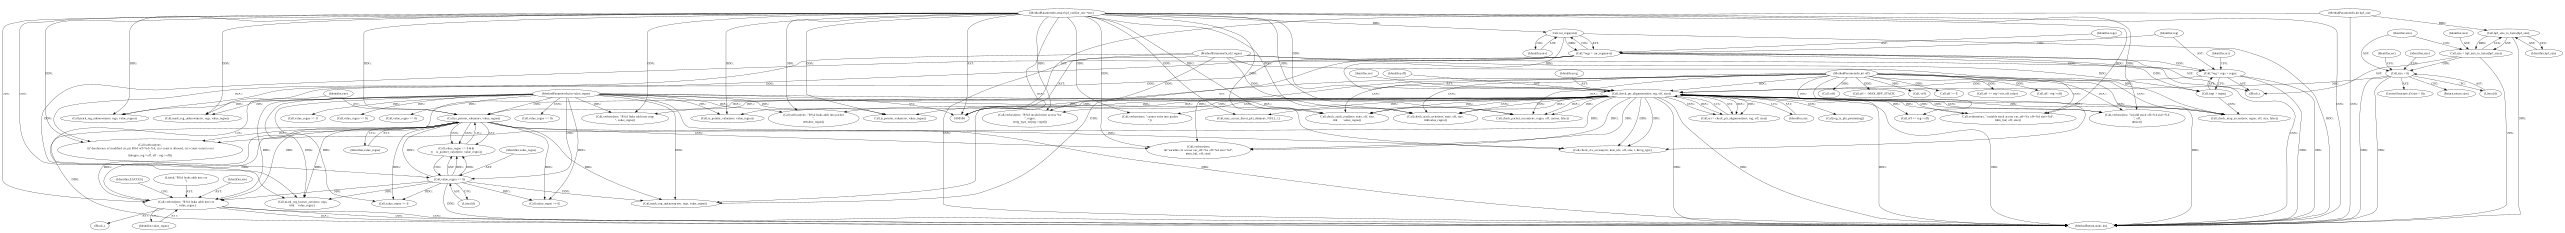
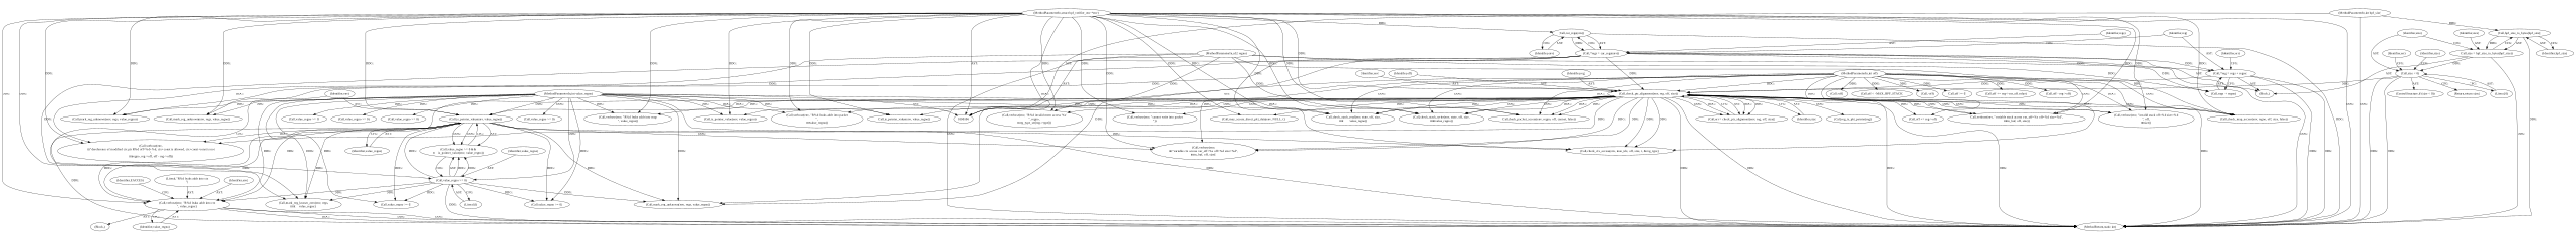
  digraph {
    fontname="Liberation Serif"
    node [fontname="Liberation Serif"]
    edge [fontname="Liberation Serif"]
    n1 [label="(Call,verbose(env, \"R%d leaks addr into ctx\n\", value_regno))"]
    n2 [label="(MethodReturn,static int)"]
    n3 [label="(Identifier,value_regno)"]
    n4 [label="(Block,)"]
    n5 [label="(Call,is_pointer_value(env, value_regno))"]
    n6 [label="(Call,check_ctx_access(env, insn_idx, off, size, t, &reg_type))"]
    n7 [label="(Call,mark_reg_unknown(env, regs, value_regno))"]
    n8 [label="(Call,verbose(env,\n\t\t\t\t\"variable ctx access var_off=%s off=%d size=%d\",\n\t\t\t\ttn_buf, off, size))"]
    n9 [label="(Call,value_regno >= 0)"]
    n10 [label="(Call,value_regno >= 0 &&\n\t\t    is_pointer_value(env, value_regno))"]
    n11 [label="(Call,mark_reg_known_zero(env, regs,\n\t\t\t\t\t\t    value_regno))"]
    n12 [label="(Call,value_regno >= 0)"]
    n13 [label="(Identifier,value_regno)"]
    n14 [label="(Call,verbose(env,\n\t\t\t\t\"dereference of modified ctx ptr R%d off=%d+%d, ctx+const is allowed, ctx+const+const is not\n\",\n\t\t\t\tregno, reg->off, off - reg->off))"]
    n15 [label="(Call,value_regno >= 0)"]
    n16 [label="(Call,check_ptr_alignment(env, reg, off, size))"]
    n17 [label="(Call,verbose(env, \"R%d leaks addr into map\n\", value_regno))"]
    n18 [label="(Call,off += reg->off)"]
    n19 [label="(Call,verbose(env, \"cannot write into packet\n\"))"]
    n20 [label="(Call,may_access_direct_pkt_data(env, NULL, t))"]
    n21 [label="(Call,verbose(env, \"variable stack access var_off=%s off=%d size=%d\",\n\t\t\t\ttn_buf, off, size))"]
    n22 [label="(Call,verbose(env, \"R%d invalid mem access '%s'\n\", regno,\n\t\t\treg_type_str[reg->type]))"]
    n23 [label="(Call,check_stack_read(env, state, off, size,\n\t\t\t\t\t       value_regno))"]
    n24 [label="(Call,is_pointer_value(env, value_regno))"]
    n25 [label="(Call,err = check_ptr_alignment(env, reg, off, size))"]
    n26 [label="(Call,check_stack_write(env, state, off, size,\n\t\t\t\t\t\tvalue_regno))"]
    n27 [label="(Call,verbose(env, \"invalid stack off=%d size=%d\n\", off,\n\t\t\t\tsize))"]
    n28 [label="(Call,check_map_access(env, regno, off, size, false))"]
    n29 [label="(Call,verbose(env, \"R%d leaks addr into packet\n\",\n\t\t\t\tvalue_regno))"]
    n30 [label="(Call,check_packet_access(env, regno, off, cannot, false))"]
    n31 [label="(Call,is_pointer_value(env, value_regno))"]
    n32 [label="(Identifier,size)"]
    n33 [label="(Call,reg_is_pkt_pointer(reg))"]
    n34 [label="(Call,cur_regs(env))"]
    n35 [label="(Call,*regs = cur_regs(env))"]
    n36 [label="(Identifier,env)"]
    n37 [label="(Call,mark_reg_unknown(env, regs, value_regno))"]
    n38 [label="(Call,mark_reg_unknown(env, regs, value_regno))"]
    n39 [label="(Call,*reg = regs + regno)"]
    n40 [label="(Call,regs + regno)"]
    n41 [label="(Block,)"]
    n42 [label="(MethodParameterIn,struct bpf_verifier_env *env)"]
    1000106
    n44 [label="(MethodParameterIn,u32 regno)"]
    n45 [label="(MethodParameterIn,int off)"]
    n46 [label="(Call,-off)"]
    n47 [label="(Call,off < -MAX_BPF_STACK)"]
    n48 [label="(Call,-off)"]
    n49 [label="(Call,off >= 0)"]
    n50 [label="(Call,off += reg->var_off.value)"]
    n51 [label="(Call,off - reg->off)"]
    n52 [label="(Call,size < 0)"]
    n53 [label="(Literal,0)"]
    n54 [label="(ControlStructure,if (size < 0))"]
    n55 [label="(Return,return size;)"]
    n56 [label="(Call,size = bpf_size_to_bytes(bpf_size))"]
    n57 [label="(Call,bpf_size_to_bytes(bpf_size))"]
    n58 [label="(Identifier,bpf_size)"]
    n59 [label="(MethodParameterIn,int bpf_size)"]
    n60 [label="(Literal,0)"]
    n61 [label="(MethodParameterIn,int value_regno)"]
    n62 [label="(Call,value_regno >= 0)"]
    n63 [label="(Call,value_regno >= 0)"]
    n64 [label="(Call,value_regno >= 0)"]
    n65 [label="(Call,value_regno >= 0)"]
    n66 [label="(Identifier,value_regno)"]
    n67 [label="(Identifier,env)"]
    n68 [label="(Identifier,EACCES)"]
    n69 [label="(Identifier,size)"]
    n70 [label="(Literal,\"R%d leaks addr into ctx\n\")"]
    n71 [label="(Identifier,env)"]
    n72 [label="(Identifier,err)"]
    n73 [label="(Identifier,reg)"]
    n74 [label="(Identifier,regs)"]
    n75 [label="(Identifier,off)"]
    n76 [label="(Identifier,size)"]
    n77 [label="(Identifier,env)"]
    n78 [label="(Identifier,size)"]
    n79 [label="(Identifier,err)"]
    n80 [label="(Identifier,reg)"]
    n1 -> n2 [label="DDG: "]
    n1 -> n2 [label="DDG: "]
    n1 -> n2 [label="DDG: "]
    n1 -> n3 [label="CFG: "]
    n1 -> n4 [label="AST: "]
    n3 -> n1 [label="AST: "]
    n5 -> n1 [label="DDG: "]
    n5 -> n1 [label="DDG: "]
    n5 -> n2 [label="DDG: "]
    n5 -> n6 [label="DDG: "]
    n5 -> n7 [label="DDG: "]
    n5 -> n8 [label="DDG: "]
    n5 -> n9 [label="DDG: "]
    n5 -> n10 [label="AST: "]
    n5 -> n10 [label="DDG: "]
    n5 -> n10 [label="DDG: "]
    n5 -> n11 [label="DDG: "]
    n5 -> n12 [label="DDG: "]
    n5 -> n13 [label="CFG: "]
    n5 -> n14 [label="DDG: "]
    n10 -> n5 [label="CFG: "]
    n10 -> n15 [label="CFG: "]
    n13 -> n5 [label="AST: "]
    n15 -> n1 [label="DDG: "]
    n15 -> n2 [label="DDG: "]
    n15 -> n5 [label="DDG: "]
    n15 -> n7 [label="DDG: "]
    n15 -> n9 [label="DDG: "]
    n15 -> n10 [label="AST: "]
    n15 -> n10 [label="DDG: "]
    n15 -> n10 [label="DDG: "]
    n15 -> n11 [label="DDG: "]
    n15 -> n12 [label="DDG: "]
    n15 -> n60 [label="CFG: "]
    n16 -> n1 [label="DDG: "]
    n16 -> n2 [label="DDG: "]
    n16 -> n2 [label="DDG: "]
    n16 -> n2 [label="DDG: "]
    n16 -> n2 [label="DDG: "]
    n16 -> n5 [label="DDG: "]
    n16 -> n6 [label="DDG: "]
    n16 -> n6 [label="DDG: "]
    n16 -> n8 [label="DDG: "]
    n16 -> n8 [label="DDG: "]
    n16 -> n14 [label="DDG: "]
    n16 -> n17 [label="DDG: "]
    n16 -> n18 [label="DDG: "]
    n16 -> n19 [label="DDG: "]
    n16 -> n20 [label="DDG: "]
    n16 -> n21 [label="DDG: "]
    n16 -> n21 [label="DDG: "]
    n16 -> n22 [label="DDG: "]
    n16 -> n23 [label="DDG: "]
    n16 -> n23 [label="DDG: "]
    n16 -> n24 [label="DDG: "]
    n16 -> n25 [label="AST: "]
    n16 -> n25 [label="DDG: "]
    n16 -> n25 [label="DDG: "]
    n16 -> n25 [label="DDG: "]
    n16 -> n25 [label="DDG: "]
    n16 -> n26 [label="DDG: "]
    n16 -> n26 [label="DDG: "]
    n16 -> n27 [label="DDG: "]
    n16 -> n27 [label="DDG: "]
    n16 -> n28 [label="DDG: "]
    n16 -> n28 [label="DDG: "]
    n16 -> n29 [label="DDG: "]
    n16 -> n30 [label="DDG: "]
    n16 -> n30 [label="DDG: "]
    n16 -> n31 [label="DDG: "]
    n16 -> n32 [label="CFG: "]
    n16 -> n33 [label="DDG: "]
    n25 -> n16 [label="CFG: "]
    n32 -> n16 [label="AST: "]
    n34 -> n2 [label="DDG: "]
-   n34 -> n16 [label="DDG: "]
+   n35 -> n16 [label="DDG: "]
    n34 -> n35 [label="AST: "]
    n34 -> n35 [label="DDG: "]
    n34 -> n36 [label="CFG: "]
    n35 -> n2 [label="DDG: "]
    n35 -> n7 [label="DDG: "]
    n35 -> n11 [label="DDG: "]
    n35 -> n34 [label="CFG: "]
    n35 -> n37 [label="DDG: "]
    n35 -> n38 [label="DDG: "]
    n35 -> n39 [label="DDG: "]
    n35 -> n40 [label="DDG: "]
    n35 -> n41 [label="AST: "]
    n36 -> n34 [label="AST: "]
    n39 -> n2 [label="DDG: "]
    n39 -> n2 [label="DDG: "]
    n39 -> n16 [label="DDG: "]
    n39 -> n40 [label="CFG: "]
    n39 -> n41 [label="AST: "]
    n40 -> n39 [label="AST: "]
    n42 -> n1 [label="DDG: "]
    n42 -> n2 [label="DDG: "]
    n42 -> n5 [label="DDG: "]
    n42 -> n6 [label="DDG: "]
    n42 -> n7 [label="DDG: "]
    n42 -> n8 [label="DDG: "]
    n42 -> n11 [label="DDG: "]
    n42 -> n14 [label="DDG: "]
    n42 -> n16 [label="DDG: "]
    n42 -> n17 [label="DDG: "]
    n42 -> n19 [label="DDG: "]
    n42 -> n20 [label="DDG: "]
    n42 -> n21 [label="DDG: "]
    n42 -> n22 [label="DDG: "]
    n42 -> n23 [label="DDG: "]
    n42 -> n24 [label="DDG: "]
    n42 -> n26 [label="DDG: "]
    n42 -> n27 [label="DDG: "]
-   n40 -> n28 [label="DDG: "]
+   n42 -> n28 [label="DDG: "]
    n42 -> n29 [label="DDG: "]
    n42 -> n30 [label="DDG: "]
    n42 -> n31 [label="DDG: "]
    n42 -> n34 [label="DDG: "]
    n42 -> n37 [label="DDG: "]
    n42 -> n38 [label="DDG: "]
    n42 -> 1000106 [label="AST: "]
    n44 -> n2 [label="DDG: "]
    n44 -> n14 [label="DDG: "]
    n44 -> n22 [label="DDG: "]
    n44 -> n28 [label="DDG: "]
    n44 -> n30 [label="DDG: "]
    n44 -> n39 [label="DDG: "]
    n44 -> n40 [label="DDG: "]
    n44 -> 1000106 [label="AST: "]
    n45 -> n2 [label="DDG: "]
    n45 -> n6 [label="DDG: "]
    n45 -> n8 [label="DDG: "]
    n45 -> n16 [label="DDG: "]
    n45 -> n18 [label="DDG: "]
    n45 -> n21 [label="DDG: "]
    n45 -> n23 [label="DDG: "]
    n45 -> n26 [label="DDG: "]
    n45 -> n27 [label="DDG: "]
    n45 -> n28 [label="DDG: "]
    n45 -> n30 [label="DDG: "]
    n45 -> 1000106 [label="AST: "]
    n45 -> n46 [label="DDG: "]
    n45 -> n47 [label="DDG: "]
    n45 -> n48 [label="DDG: "]
    n45 -> n49 [label="DDG: "]
    n45 -> n50 [label="DDG: "]
    n45 -> n51 [label="DDG: "]
    n52 -> n2 [label="DDG: "]
    n52 -> n2 [label="DDG: "]
    n52 -> n16 [label="DDG: "]
    n52 -> n53 [label="CFG: "]
    n52 -> n54 [label="AST: "]
    n52 -> n55 [label="CFG: "]
    n53 -> n52 [label="AST: "]
    n56 -> n2 [label="DDG: "]
    n56 -> n41 [label="AST: "]
    n56 -> n52 [label="DDG: "]
    n56 -> n57 [label="CFG: "]
    n57 -> n2 [label="DDG: "]
    n57 -> n56 [label="AST: "]
    n57 -> n56 [label="DDG: "]
    n57 -> n58 [label="CFG: "]
    n58 -> n57 [label="AST: "]
    n59 -> n2 [label="DDG: "]
    n59 -> 1000106 [label="AST: "]
    n59 -> n57 [label="DDG: "]
    n60 -> n15 [label="AST: "]
    n61 -> n1 [label="DDG: "]
    n61 -> n2 [label="DDG: "]
    n61 -> n5 [label="DDG: "]
    n61 -> n7 [label="DDG: "]
    n61 -> n9 [label="DDG: "]
    n61 -> n11 [label="DDG: "]
    n61 -> n12 [label="DDG: "]
    n61 -> n15 [label="DDG: "]
    n61 -> n17 [label="DDG: "]
    n61 -> n23 [label="DDG: "]
    n61 -> n24 [label="DDG: "]
    n61 -> n26 [label="DDG: "]
    n61 -> n29 [label="DDG: "]
    n61 -> n31 [label="DDG: "]
    n61 -> n37 [label="DDG: "]
    n61 -> n38 [label="DDG: "]
    n61 -> 1000106 [label="AST: "]
    n61 -> n62 [label="DDG: "]
    n61 -> n63 [label="DDG: "]
    n61 -> n64 [label="DDG: "]
    n61 -> n65 [label="DDG: "]
    n66 -> n15 [label="AST: "]
    n67 -> n5 [label="AST: "]
    n67 -> n15 [label="CFG: "]
    n68 -> n1 [label="CFG: "]
    n69 -> n52 [label="AST: "]
    n69 -> n56 [label="CFG: "]
    n70 -> n1 [label="AST: "]
    n71 -> n16 [label="AST: "]
    n72 -> n39 [label="CFG: "]
    n73 -> n35 [label="CFG: "]
    n73 -> n39 [label="AST: "]
    n74 -> n35 [label="AST: "]
    n75 -> n16 [label="AST: "]
    n76 -> n56 [label="AST: "]
    n77 -> n1 [label="AST: "]
    n78 -> n52 [label="CFG: "]
    n79 -> n52 [label="CFG: "]
    n80 -> n16 [label="AST: "]
  }
